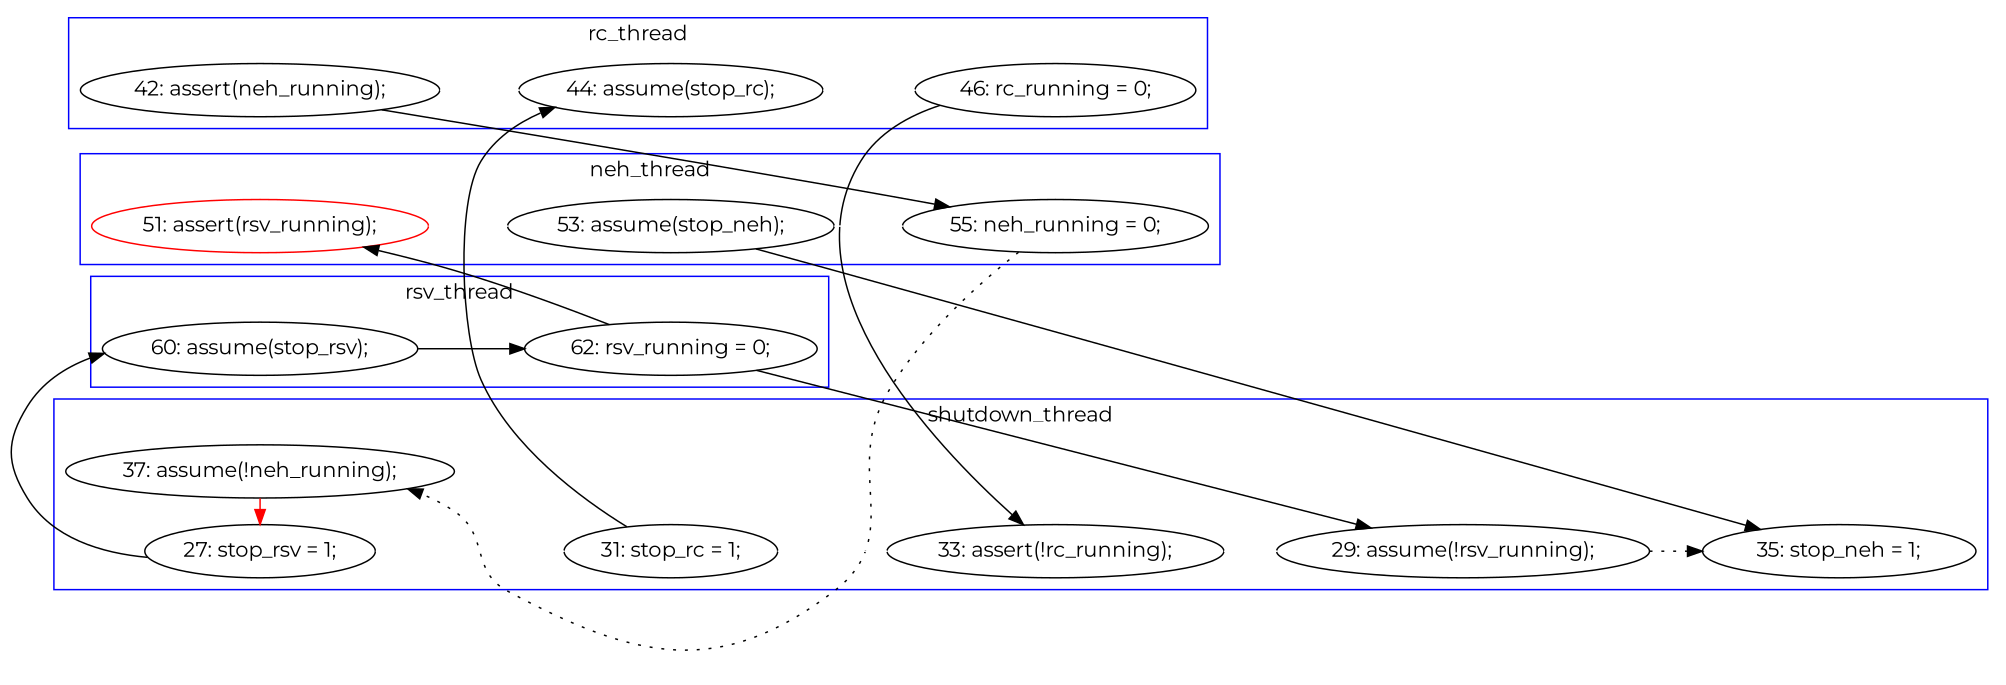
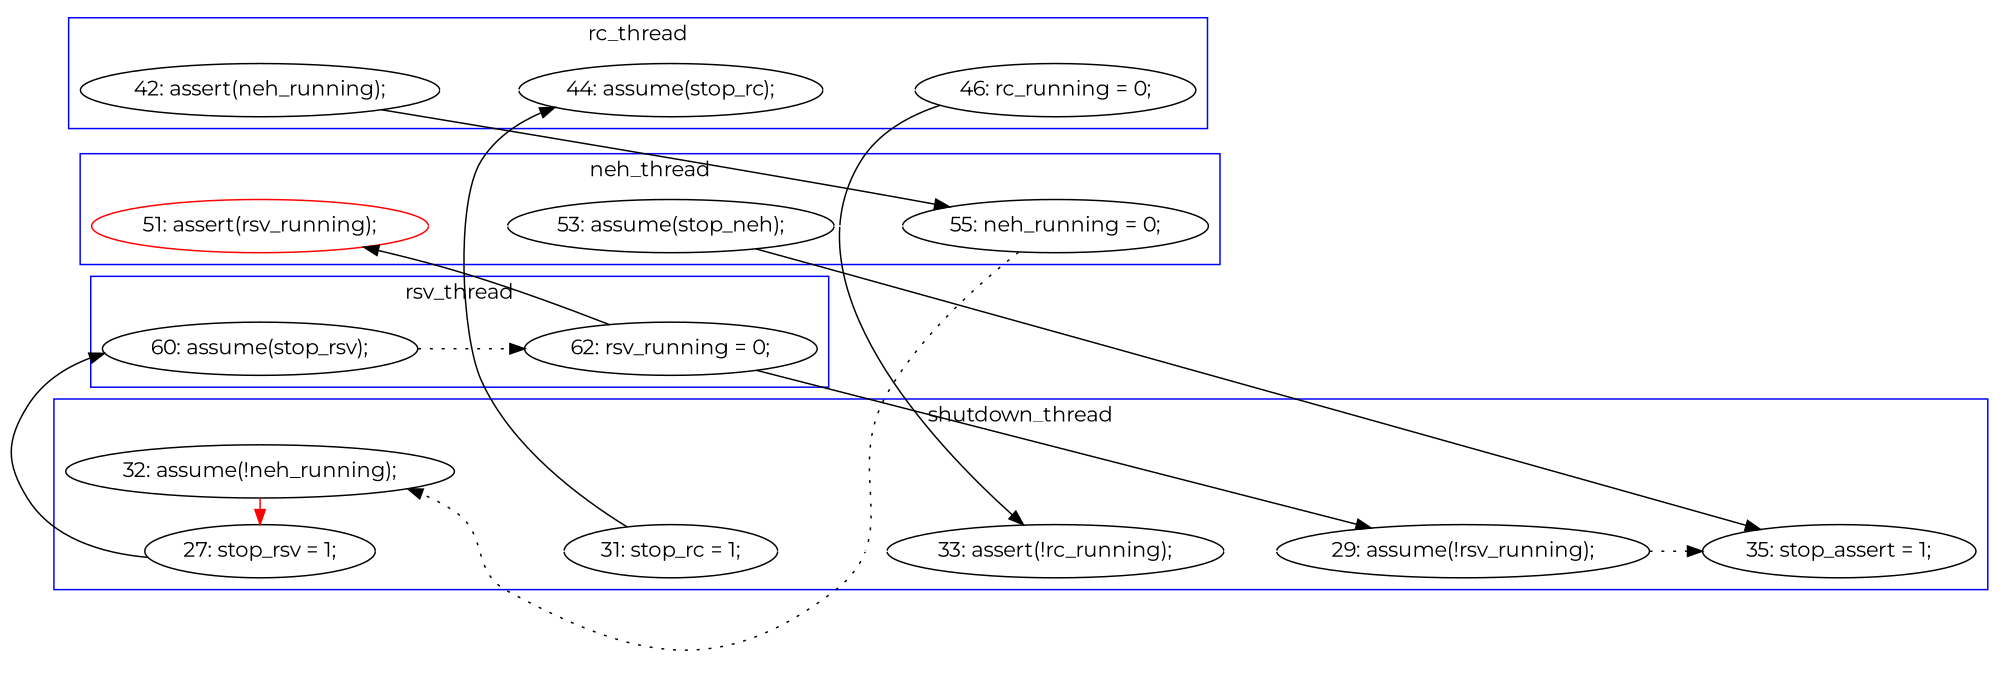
  digraph {
    fontname=Montserrat
    rankdir=LR
    node [fontname=Montserrat]
    edge [color=black fontname=Montserrat style=solid]
    n1 [label="62: rsv_running = 0;"]
    n2 [label="60: assume(stop_rsv);"]
    n3 [label="42: assert(neh_running);"]
    n4 [label="44: assume(stop_rc);"]
    n5 [label="46: rc_running = 0;"]
    n6 [color=red label="51: assert(rsv_running);"]
    n7 [label="55: neh_running = 0;"]
    n8 [label="53: assume(stop_neh);"]
    n9 [label="29: assume(!rsv_running);"]
-   n10 [label="35: stop_neh = 1;"]
-   n11 [label="37: assume(!neh_running);"]
+   n10 [label="35: stop_assert = 1;"]
+   n11 [label="32: assume(!neh_running);"]
    n12 [label="27: stop_rsv = 1;"]
    n13 [label="31: stop_rc = 1;"]
    n14 [label="33: assert(!rc_running);"]
    subgraph cluster_1 {
      color=blue
      label=rsv_thread
      n1
      n2
    }
    subgraph cluster_2 {
      color=blue
      label=rc_thread
      n3
      n4
      n5
    }
    subgraph cluster_3 {
      color=blue
      label=neh_thread
      n6
      n7
      n8
    }
    subgraph cluster_4 {
      color=blue
      label=shutdown_thread
      n9
      n10
      n11
      n12
      n13
      n14
    }
    n1 -> n6 [constraint=false]
    n1 -> n9 [constraint=false]
-   n2 -> n1
+   n2 -> n1 [style=dotted]
    n3 -> n4 [color=white]
    n3 -> n7 [constraint=false]
    n4 -> n5 [color=white]
    n5 -> n14 [constraint=false]
    n6 -> n8 [color=white]
    n7 -> n11 [constraint=false style=dotted]
    n8 -> n7 [color=white]
    n8 -> n10 [constraint=false]
    n9 -> n10 [style=dotted]
    n11 -> n12 [color=red constraint=false]
    n12 -> n2 [constraint=false]
    n12 -> n13 [color=white]
    n13 -> n4 [constraint=false]
    n13 -> n14 [color=white]
    n14 -> n9 [color=white]
  }
